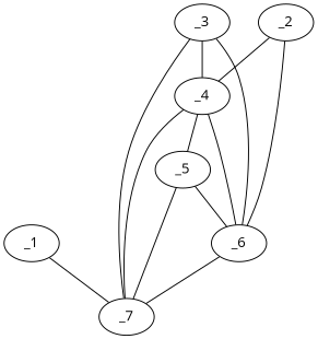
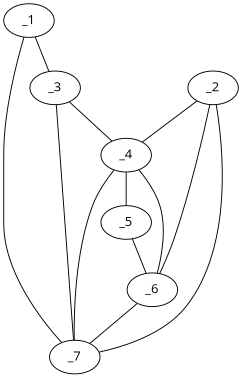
  graph {
    fontname="Open Sans"
    node [fontname="Open Sans" x=125 y=33]
    edge [fontname="Open Sans" valence=1]
    _1 [x=5]
    _3 [x=14 y=32]
    _7 [y=89]
    _2 [x=13 y=15]
    _4 [x=116 y=31]
    _6 [y=21]
    _5 [x=123]
-   _6 -- _3 [valence=2]
+   _1 -- _3 [valence=2]
    _1 -- _7
    _3 -- _7 [valence=2]
    _3 -- _4 [valence=2]
    _2 -- _4
    _2 -- _6
    _4 -- _7
    _4 -- _6
    _4 -- _5 [valence=2]
    _6 -- _7
-   _5 -- _7
+   _2 -- _7
    _5 -- _6 [valence=2]
  }
